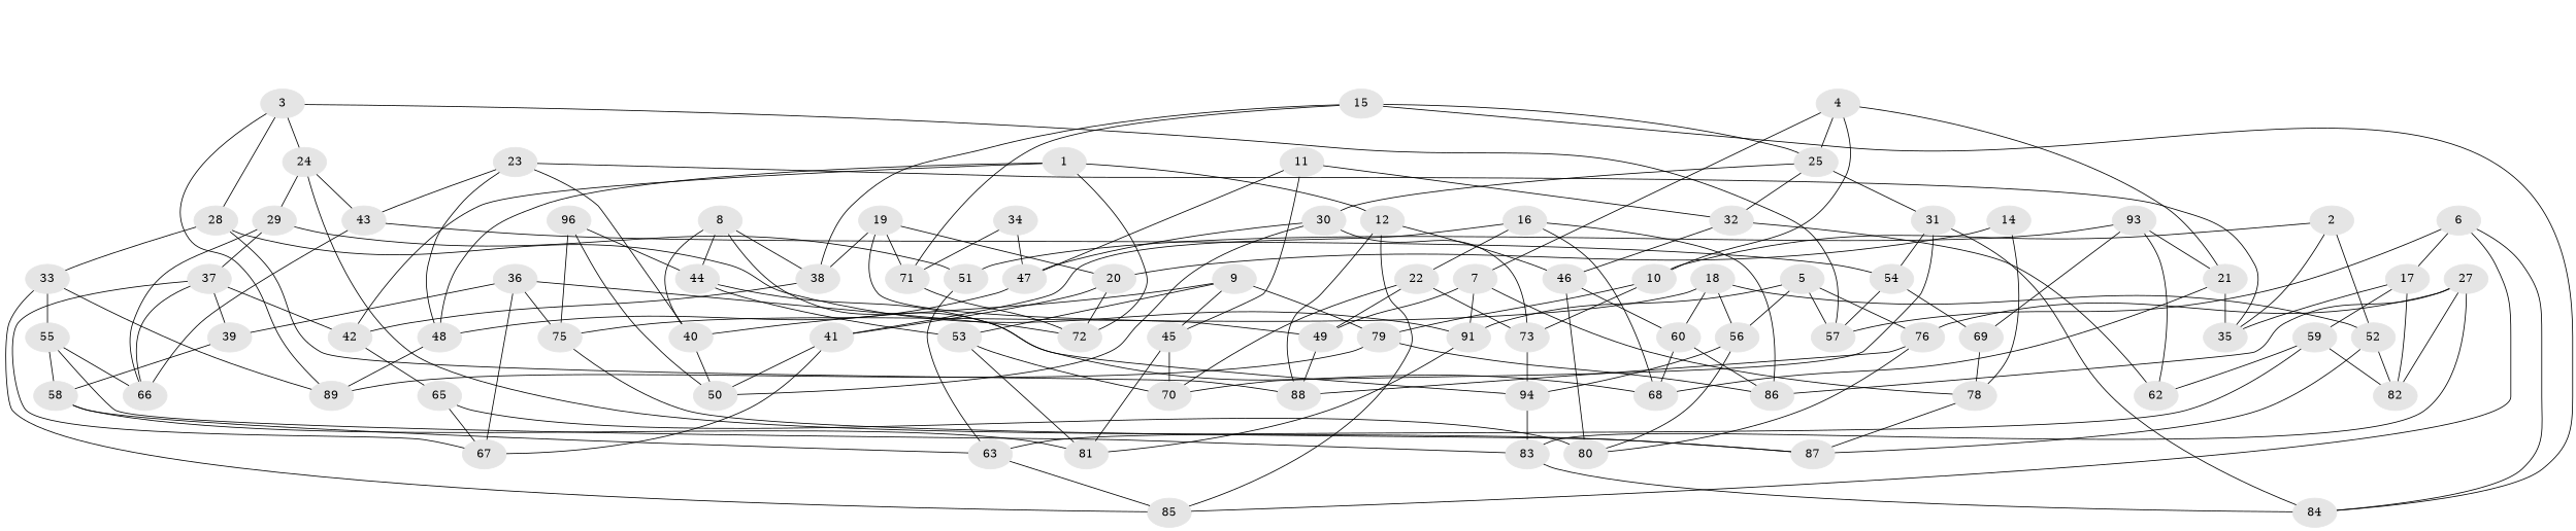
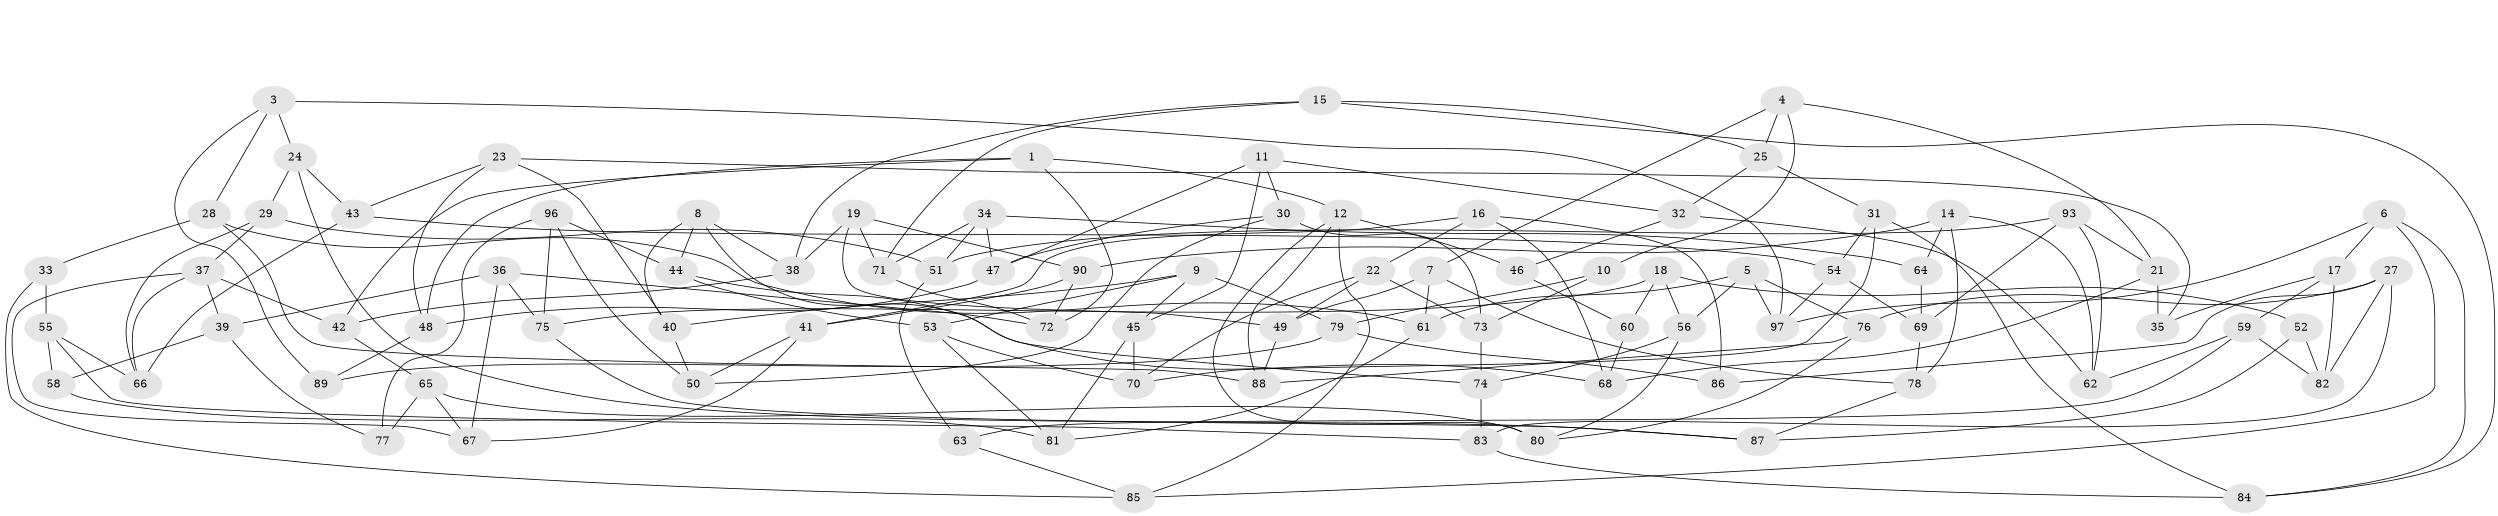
  graph {
    node [color=gray90 style=filled]
    1
    12
    42
    48
    72
    85
    46
    88
    65
    89
-   2
    10
    35
    52
    79
    73
    82
    87
    3
    24
    28
-   57
+   57 [label=97]
    43
    29
-   61 [label=91]
+   61
    33
    4
    7
    21
    25
    49
    78
    68
    32
    31
    5
    56
    76
-   74 [label=94]
+   74
    80
    81
    6
    17
    84
    59
    8
    38
    40
    44
    50
    53
    83
    9
    45
    70
    86
    11
    30
    47
    62
    60
    n62 [label=93]
    51
    69
    63
    14
-   20
+   20 [label=90]
+   64
    41
    15
    71
    16
    22
    67
    18
    75
    19
    23
    66
    54
    37
    n82 [label=96]
+   77
    27
    55
    39
    58
    34
    36
    1 -- 12
    1 -- 42
    1 -- 48
    1 -- 72
    12 -- 85
    12 -- 46
    12 -- 88
    42 -- 65
    48 -- 89
-   46 -- 80
+   12 -- 80
    46 -- 60
    65 -- 80
    65 -- 67
-   2 -- 10
-   2 -- 35
-   2 -- 52
+   65 -- 77
    10 -- 79
    10 -- 73
    52 -- 82
    52 -- 87
    79 -- 89
    79 -- 86
    73 -- 74
    3 -- 89
    3 -- 24
    3 -- 28
    3 -- 57
    24 -- 87
    24 -- 43
    24 -- 29
    28 -- 88
    28 -- 61
    28 -- 33
    43 -- 66
    43 -- 54
    29 -- 51
    29 -- 66
    29 -- 37
    61 -- 81
    33 -- 85
-   33 -- 89
    33 -- 55
    4 -- 10
    4 -- 7
    4 -- 21
    4 -- 25
    7 -- 61
    7 -- 49
    7 -- 78
    21 -- 35
    21 -- 68
    25 -- 32
    25 -- 31
    49 -- 88
    78 -- 87
    32 -- 46
    32 -- 62
    31 -- 84
    31 -- 70
    31 -- 54
    5 -- 57
    5 -- 61
    5 -- 56
    5 -- 76
    56 -- 74
    56 -- 80
    76 -- 88
    76 -- 80
    74 -- 83
    6 -- 85
    6 -- 57
    6 -- 17
    6 -- 84
    17 -- 35
    17 -- 82
    17 -- 59
    59 -- 82
    59 -- 62
    59 -- 63
    8 -- 74
    8 -- 38
    8 -- 40
    8 -- 44
    38 -- 42
    40 -- 50
    44 -- 68
    44 -- 53
    53 -- 81
    53 -- 70
    83 -- 84
    9 -- 79
    9 -- 40
    9 -- 53
    9 -- 45
    45 -- 81
    45 -- 70
    11 -- 32
    11 -- 45
-   25 -- 30
+   11 -- 30
    11 -- 47
    30 -- 73
    30 -- 50
    30 -- 47
    47 -- 48
    60 -- 68
-   60 -- 86
    n62 -- 21
    n62 -- 62
    n62 -- 51
    n62 -- 69
    51 -- 63
    69 -- 78
    63 -- 85
    14 -- 78
+   14 -- 62
    14 -- 20
+   14 -- 64
    20 -- 72
    20 -- 41
+   64 -- 69
    41 -- 50
    41 -- 67
    15 -- 25
    15 -- 84
    15 -- 38
    15 -- 71
    71 -- 72
    16 -- 68
    16 -- 86
    16 -- 41
    16 -- 22
    22 -- 73
    22 -- 49
    22 -- 70
    18 -- 52
    18 -- 56
    18 -- 60
    18 -- 75
    75 -- 87
    19 -- 49
    19 -- 38
    19 -- 20
    19 -- 71
    23 -- 48
    23 -- 35
    23 -- 43
    23 -- 40
    54 -- 57
    54 -- 69
    37 -- 42
    37 -- 67
    37 -- 66
    37 -- 39
    n82 -- 44
    n82 -- 50
    n82 -- 75
+   n82 -- 77
    27 -- 82
    27 -- 76
    27 -- 83
    27 -- 86
    55 -- 83
    55 -- 66
    55 -- 58
+   39 -- 77
    39 -- 58
    58 -- 81
-   58 -- 63
    34 -- 47
+   34 -- 51
+   34 -- 64
    34 -- 71
    36 -- 72
    36 -- 67
    36 -- 75
    36 -- 39
  }
